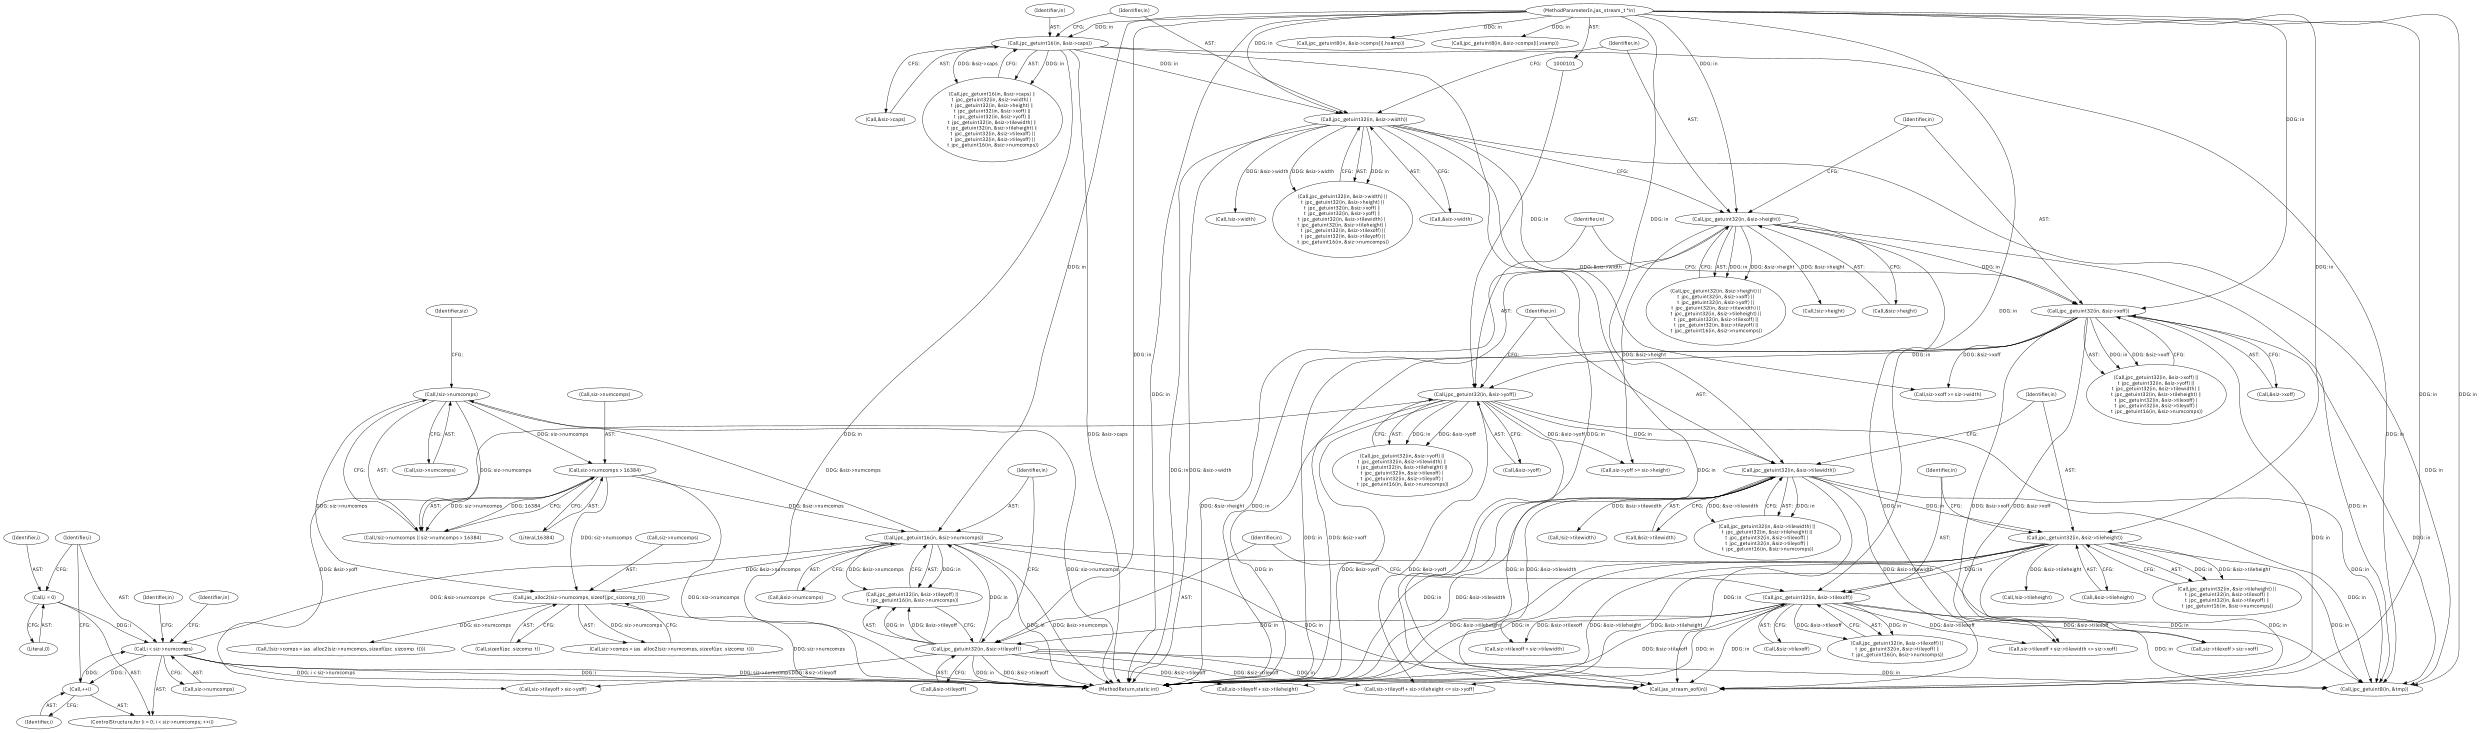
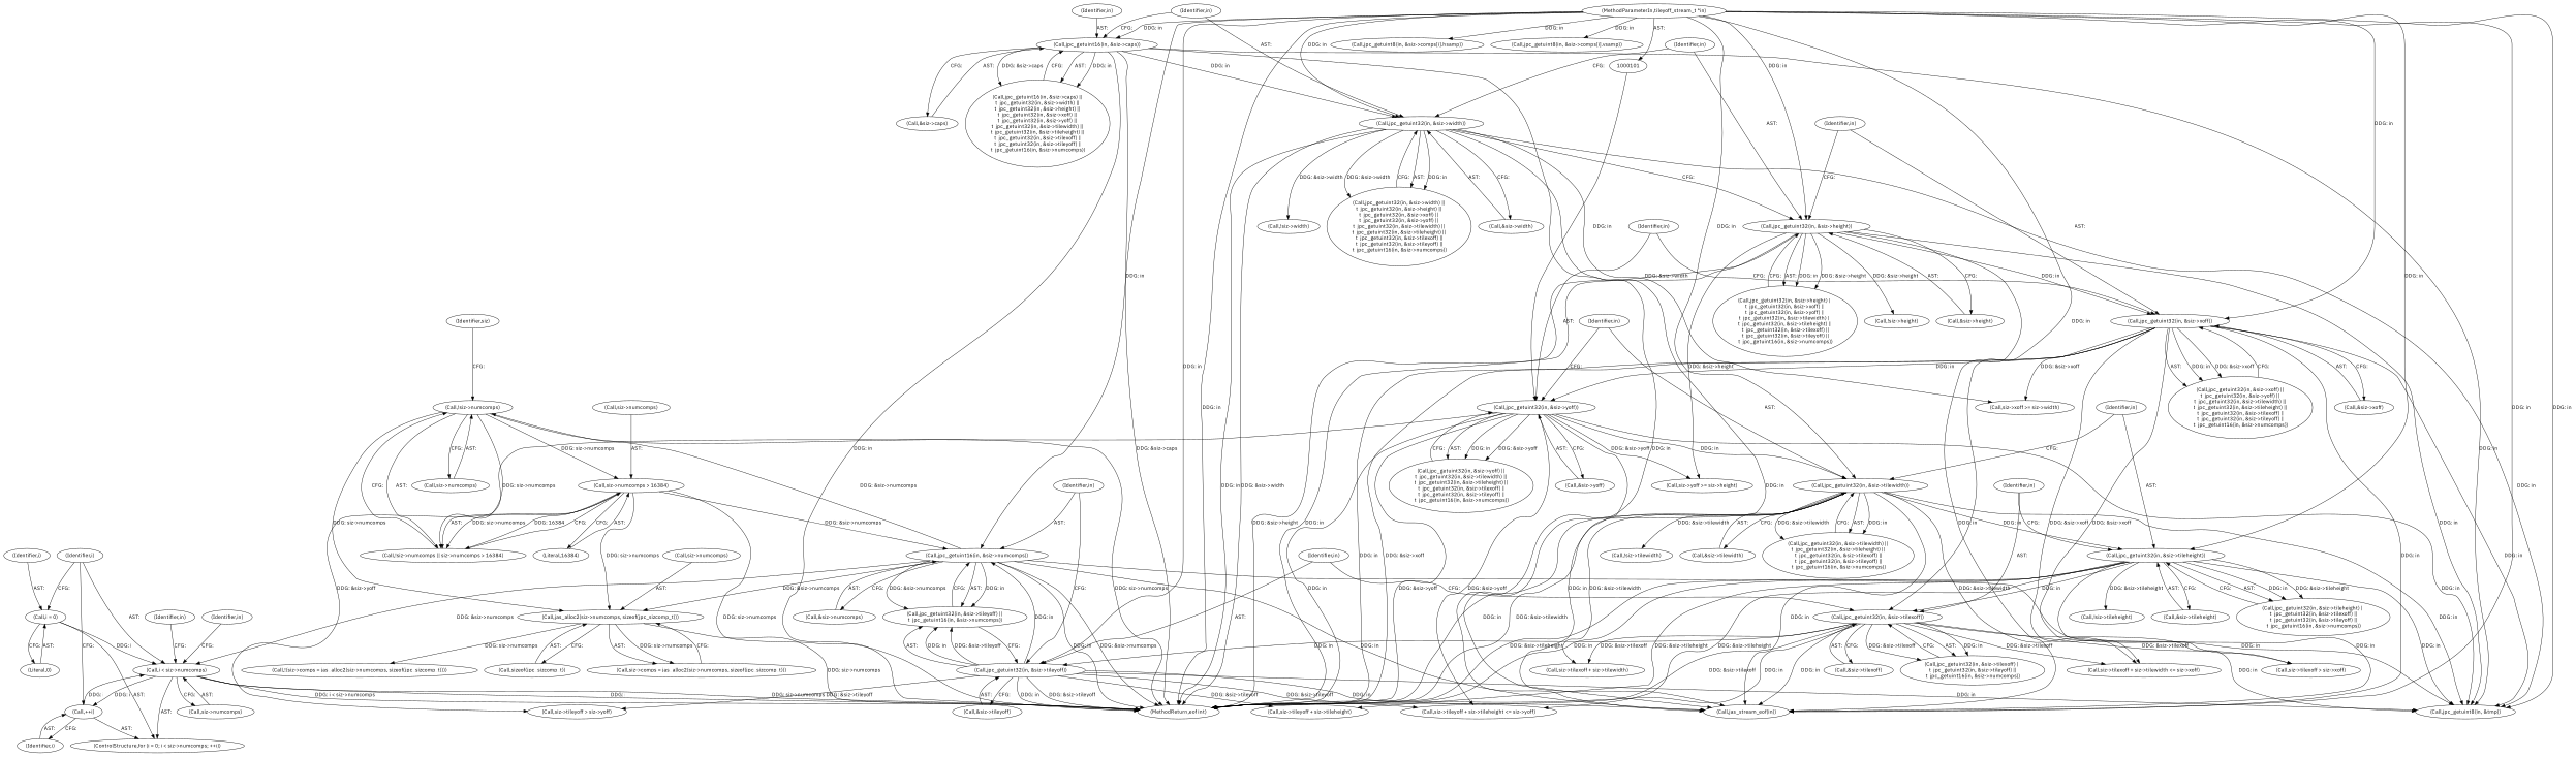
  digraph {
    fontname="IBM Plex Sans"
    node [fontname="IBM Plex Sans"]
    edge [fontname="IBM Plex Sans"]
    n1 [label="(Call,i < siz->numcomps)"]
    n2 [label="(Call,++i)"]
    n3 [label="(ControlStructure,for (i = 0; i < siz->numcomps; ++i))"]
    n4 [label="(Call,siz->numcomps)"]
-   n5 [label="(MethodReturn,static int)"]
+   n5 [label="(MethodReturn,eof int)"]
    n6 [label="(Identifier,i)"]
    n7 [label="(Call,i = 0)"]
    n8 [label="(Literal,0)"]
    n9 [label="(Call,jas_alloc2(siz->numcomps, sizeof(jpc_sizcomp_t)))"]
    n10 [label="(Call,sizeof(jpc_sizcomp_t))"]
    n11 [label="(Call,siz->comps = jas_alloc2(siz->numcomps, sizeof(jpc_sizcomp_t)))"]
    n12 [label="(Call,!(siz->comps = jas_alloc2(siz->numcomps, sizeof(jpc_sizcomp_t))))"]
    n13 [label="(Call,!siz->numcomps)"]
    n14 [label="(Call,siz->numcomps > 16384)"]
    n15 [label="(Call,!siz->numcomps || siz->numcomps > 16384)"]
    n16 [label="(Call,siz->numcomps)"]
    n17 [label="(Call,jpc_getuint16(in, &siz->numcomps))"]
    n18 [label="(Literal,16384)"]
    n19 [label="(Call,jpc_getuint8(in, &tmp))"]
    n20 [label="(Call,jas_stream_eof(in))"]
    n21 [label="(Call,jpc_getuint32(in, &siz->tileyoff) ||\n \t  jpc_getuint16(in, &siz->numcomps))"]
    n22 [label="(Call,&siz->numcomps)"]
    n23 [label="(Call,jpc_getuint32(in, &siz->tileyoff))"]
    n24 [label="(Call,siz->tileyoff + siz->tileheight)"]
    n25 [label="(Call,&siz->tileyoff)"]
    n26 [label="(Call,siz->tileyoff > siz->yoff)"]
    n27 [label="(Call,siz->tileyoff + siz->tileheight <= siz->yoff)"]
    n28 [label="(Call,jpc_getuint32(in, &siz->tilexoff))"]
    n29 [label="(Call,siz->tilexoff + siz->tilewidth <= siz->xoff)"]
    n30 [label="(Call,siz->tilexoff > siz->xoff)"]
    n31 [label="(Call,&siz->tilexoff)"]
    n32 [label="(Call,siz->tilexoff + siz->tilewidth)"]
    n33 [label="(Call,jpc_getuint32(in, &siz->tilexoff) ||\n \t  jpc_getuint32(in, &siz->tileyoff) ||\n \t  jpc_getuint16(in, &siz->numcomps))"]
    n34 [label="(Call,jpc_getuint32(in, &siz->tileheight))"]
    n35 [label="(Call,!siz->tileheight)"]
    n36 [label="(Call,&siz->tileheight)"]
    n37 [label="(Call,jpc_getuint32(in, &siz->tileheight) ||\n \t  jpc_getuint32(in, &siz->tilexoff) ||\n \t  jpc_getuint32(in, &siz->tileyoff) ||\n \t  jpc_getuint16(in, &siz->numcomps))"]
    n38 [label="(Call,jpc_getuint32(in, &siz->tilewidth))"]
    n39 [label="(Call,&siz->tilewidth)"]
    n40 [label="(Call,jpc_getuint32(in, &siz->tilewidth) ||\n\t  jpc_getuint32(in, &siz->tileheight) ||\n \t  jpc_getuint32(in, &siz->tilexoff) ||\n \t  jpc_getuint32(in, &siz->tileyoff) ||\n \t  jpc_getuint16(in, &siz->numcomps))"]
    n41 [label="(Call,!siz->tilewidth)"]
    n42 [label="(Call,jpc_getuint32(in, &siz->yoff))"]
    n43 [label="(Call,&siz->yoff)"]
    n44 [label="(Call,siz->yoff >= siz->height)"]
    n45 [label="(Call,jpc_getuint32(in, &siz->yoff) ||\n\t  jpc_getuint32(in, &siz->tilewidth) ||\n\t  jpc_getuint32(in, &siz->tileheight) ||\n \t  jpc_getuint32(in, &siz->tilexoff) ||\n \t  jpc_getuint32(in, &siz->tileyoff) ||\n \t  jpc_getuint16(in, &siz->numcomps))"]
    n46 [label="(Call,jpc_getuint32(in, &siz->xoff))"]
    n47 [label="(Call,siz->xoff >= siz->width)"]
    n48 [label="(Call,&siz->xoff)"]
    n49 [label="(Call,jpc_getuint32(in, &siz->xoff) ||\n\t  jpc_getuint32(in, &siz->yoff) ||\n\t  jpc_getuint32(in, &siz->tilewidth) ||\n\t  jpc_getuint32(in, &siz->tileheight) ||\n \t  jpc_getuint32(in, &siz->tilexoff) ||\n \t  jpc_getuint32(in, &siz->tileyoff) ||\n \t  jpc_getuint16(in, &siz->numcomps))"]
    n50 [label="(Call,jpc_getuint32(in, &siz->height))"]
    n51 [label="(Call,jpc_getuint32(in, &siz->height) ||\n\t  jpc_getuint32(in, &siz->xoff) ||\n\t  jpc_getuint32(in, &siz->yoff) ||\n\t  jpc_getuint32(in, &siz->tilewidth) ||\n\t  jpc_getuint32(in, &siz->tileheight) ||\n \t  jpc_getuint32(in, &siz->tilexoff) ||\n \t  jpc_getuint32(in, &siz->tileyoff) ||\n \t  jpc_getuint16(in, &siz->numcomps))"]
    n52 [label="(Call,!siz->height)"]
    n53 [label="(Call,&siz->height)"]
    n54 [label="(Call,jpc_getuint32(in, &siz->width))"]
    n55 [label="(Call,&siz->width)"]
    n56 [label="(Call,!siz->width)"]
    n57 [label="(Call,jpc_getuint32(in, &siz->width) ||\n\t  jpc_getuint32(in, &siz->height) ||\n\t  jpc_getuint32(in, &siz->xoff) ||\n\t  jpc_getuint32(in, &siz->yoff) ||\n\t  jpc_getuint32(in, &siz->tilewidth) ||\n\t  jpc_getuint32(in, &siz->tileheight) ||\n \t  jpc_getuint32(in, &siz->tilexoff) ||\n \t  jpc_getuint32(in, &siz->tileyoff) ||\n \t  jpc_getuint16(in, &siz->numcomps))"]
    n58 [label="(Call,jpc_getuint16(in, &siz->caps))"]
    n59 [label="(Call,jpc_getuint16(in, &siz->caps) ||\n\t  jpc_getuint32(in, &siz->width) ||\n\t  jpc_getuint32(in, &siz->height) ||\n\t  jpc_getuint32(in, &siz->xoff) ||\n\t  jpc_getuint32(in, &siz->yoff) ||\n\t  jpc_getuint32(in, &siz->tilewidth) ||\n\t  jpc_getuint32(in, &siz->tileheight) ||\n \t  jpc_getuint32(in, &siz->tilexoff) ||\n \t  jpc_getuint32(in, &siz->tileyoff) ||\n \t  jpc_getuint16(in, &siz->numcomps))"]
    n60 [label="(Call,&siz->caps)"]
-   n61 [label="(MethodParameterIn,jas_stream_t *in)"]
+   n61 [label="(MethodParameterIn,tileyoff_stream_t *in)"]
    n62 [label="(Call,jpc_getuint8(in, &siz->comps[i].hsamp))"]
    n63 [label="(Call,jpc_getuint8(in, &siz->comps[i].vsamp))"]
    1000101
    n65 [label="(Identifier,in)"]
    n66 [label="(Identifier,in)"]
    n67 [label="(Identifier,in)"]
    n68 [label="(Identifier,i)"]
    n69 [label="(Identifier,in)"]
    n70 [label="(Identifier,in)"]
    n71 [label="(Identifier,in)"]
    n72 [label="(Identifier,i)"]
    n73 [label="(Identifier,in)"]
    n74 [label="(Identifier,in)"]
    n75 [label="(Identifier,in)"]
    n76 [label="(Identifier,in)"]
    n77 [label="(Identifier,in)"]
    n78 [label="(Call,siz->numcomps)"]
    n79 [label="(Call,siz->numcomps)"]
    n80 [label="(Identifier,in)"]
    n81 [label="(Identifier,siz)"]
    n1 -> n2 [label="DDG: i"]
    n1 -> n3 [label="AST: "]
    n1 -> n4 [label="CFG: "]
    n1 -> n5 [label="DDG: i"]
    n1 -> n5 [label="DDG: siz->numcomps"]
    n1 -> n5 [label="DDG: i < siz->numcomps"]
    n2 -> n1 [label="DDG: i"]
    n2 -> n3 [label="AST: "]
    n2 -> n6 [label="CFG: "]
    n4 -> n1 [label="AST: "]
    n6 -> n2 [label="AST: "]
    n7 -> n1 [label="DDG: i"]
    n7 -> n3 [label="AST: "]
    n7 -> n8 [label="CFG: "]
    n8 -> n7 [label="AST: "]
    n9 -> n5 [label="DDG: siz->numcomps"]
    n9 -> n10 [label="CFG: "]
    n9 -> n11 [label="AST: "]
    n9 -> n11 [label="DDG: siz->numcomps"]
    n9 -> n12 [label="DDG: siz->numcomps"]
    n10 -> n9 [label="AST: "]
    n11 -> n9 [label="CFG: "]
    n13 -> n5 [label="DDG: siz->numcomps"]
    n13 -> n9 [label="DDG: siz->numcomps"]
    n13 -> n14 [label="DDG: siz->numcomps"]
    n13 -> n15 [label="AST: "]
    n13 -> n15 [label="DDG: siz->numcomps"]
    n13 -> n16 [label="CFG: "]
    n14 -> n5 [label="DDG: siz->numcomps"]
    n14 -> n9 [label="DDG: siz->numcomps"]
    n14 -> n15 [label="AST: "]
    n14 -> n15 [label="DDG: siz->numcomps"]
    n14 -> n15 [label="DDG: 16384"]
    n14 -> n17 [label="DDG: &siz->numcomps"]
    n14 -> n18 [label="CFG: "]
    n15 -> n13 [label="CFG: "]
    n15 -> n14 [label="CFG: "]
    n16 -> n13 [label="AST: "]
    n17 -> n1 [label="DDG: &siz->numcomps"]
    n17 -> n5 [label="DDG: in"]
    n17 -> n5 [label="DDG: &siz->numcomps"]
    n17 -> n9 [label="DDG: &siz->numcomps"]
    n17 -> n13 [label="DDG: &siz->numcomps"]
    n17 -> n19 [label="DDG: in"]
    n17 -> n20 [label="DDG: in"]
    n17 -> n21 [label="AST: "]
    n17 -> n21 [label="DDG: in"]
    n17 -> n21 [label="DDG: &siz->numcomps"]
    n17 -> n22 [label="CFG: "]
    n18 -> n14 [label="AST: "]
    n21 -> n17 [label="CFG: "]
    n21 -> n23 [label="CFG: "]
    n22 -> n17 [label="AST: "]
    n23 -> n5 [label="DDG: &siz->tileyoff"]
    n23 -> n5 [label="DDG: in"]
    n23 -> n17 [label="DDG: in"]
    n23 -> n19 [label="DDG: in"]
    n23 -> n20 [label="DDG: in"]
    n23 -> n21 [label="AST: "]
    n23 -> n21 [label="DDG: in"]
    n23 -> n21 [label="DDG: &siz->tileyoff"]
    n23 -> n24 [label="DDG: &siz->tileyoff"]
    n23 -> n25 [label="CFG: "]
    n23 -> n26 [label="DDG: &siz->tileyoff"]
    n23 -> n27 [label="DDG: &siz->tileyoff"]
    n25 -> n23 [label="AST: "]
    n28 -> n5 [label="DDG: &siz->tilexoff"]
    n28 -> n5 [label="DDG: in"]
    n28 -> n19 [label="DDG: in"]
    n28 -> n20 [label="DDG: in"]
    n28 -> n23 [label="DDG: in"]
    n28 -> n29 [label="DDG: &siz->tilexoff"]
    n28 -> n30 [label="DDG: &siz->tilexoff"]
    n28 -> n31 [label="CFG: "]
    n28 -> n32 [label="DDG: &siz->tilexoff"]
    n28 -> n33 [label="AST: "]
    n28 -> n33 [label="DDG: in"]
    n28 -> n33 [label="DDG: &siz->tilexoff"]
    n31 -> n28 [label="AST: "]
    n33 -> n28 [label="CFG: "]
    n34 -> n5 [label="DDG: &siz->tileheight"]
    n34 -> n5 [label="DDG: in"]
    n34 -> n19 [label="DDG: in"]
    n34 -> n20 [label="DDG: in"]
    n34 -> n24 [label="DDG: &siz->tileheight"]
    n34 -> n27 [label="DDG: &siz->tileheight"]
    n34 -> n28 [label="DDG: in"]
    n34 -> n35 [label="DDG: &siz->tileheight"]
    n34 -> n36 [label="CFG: "]
    n34 -> n37 [label="AST: "]
    n34 -> n37 [label="DDG: in"]
    n34 -> n37 [label="DDG: &siz->tileheight"]
    n36 -> n34 [label="AST: "]
    n37 -> n34 [label="CFG: "]
    n38 -> n5 [label="DDG: &siz->tilewidth"]
    n38 -> n5 [label="DDG: in"]
    n38 -> n19 [label="DDG: in"]
    n38 -> n20 [label="DDG: in"]
    n38 -> n29 [label="DDG: &siz->tilewidth"]
    n38 -> n32 [label="DDG: &siz->tilewidth"]
    n38 -> n34 [label="DDG: in"]
    n38 -> n39 [label="CFG: "]
    n38 -> n40 [label="AST: "]
    n38 -> n40 [label="DDG: in"]
    n38 -> n40 [label="DDG: &siz->tilewidth"]
    n38 -> n41 [label="DDG: &siz->tilewidth"]
    n39 -> n38 [label="AST: "]
    n40 -> n38 [label="CFG: "]
    n42 -> n5 [label="DDG: &siz->yoff"]
    n42 -> n5 [label="DDG: in"]
    n42 -> n19 [label="DDG: in"]
    n42 -> n20 [label="DDG: in"]
    n42 -> n26 [label="DDG: &siz->yoff"]
    n42 -> n27 [label="DDG: &siz->yoff"]
    n42 -> n38 [label="DDG: in"]
    n42 -> n43 [label="CFG: "]
    n42 -> n44 [label="DDG: &siz->yoff"]
    n42 -> n45 [label="AST: "]
    n42 -> n45 [label="DDG: in"]
    n42 -> n45 [label="DDG: &siz->yoff"]
    n43 -> n42 [label="AST: "]
    n45 -> n42 [label="CFG: "]
    n46 -> n5 [label="DDG: in"]
    n46 -> n5 [label="DDG: &siz->xoff"]
    n46 -> n19 [label="DDG: in"]
    n46 -> n20 [label="DDG: in"]
    n46 -> n29 [label="DDG: &siz->xoff"]
    n46 -> n30 [label="DDG: &siz->xoff"]
    n46 -> n42 [label="DDG: in"]
    n46 -> n47 [label="DDG: &siz->xoff"]
    n46 -> n48 [label="CFG: "]
    n46 -> n49 [label="AST: "]
    n46 -> n49 [label="DDG: in"]
    n46 -> n49 [label="DDG: &siz->xoff"]
    n48 -> n46 [label="AST: "]
    n49 -> n46 [label="CFG: "]
    n50 -> n5 [label="DDG: in"]
    n50 -> n5 [label="DDG: &siz->height"]
    n50 -> n19 [label="DDG: in"]
    n50 -> n20 [label="DDG: in"]
    n50 -> n44 [label="DDG: &siz->height"]
    n50 -> n46 [label="DDG: in"]
    n50 -> n51 [label="AST: "]
    n50 -> n51 [label="DDG: in"]
    n50 -> n51 [label="DDG: &siz->height"]
    n50 -> n52 [label="DDG: &siz->height"]
    n50 -> n53 [label="CFG: "]
    n51 -> n50 [label="CFG: "]
    n53 -> n50 [label="AST: "]
    n54 -> n5 [label="DDG: in"]
    n54 -> n5 [label="DDG: &siz->width"]
    n54 -> n19 [label="DDG: in"]
    n54 -> n20 [label="DDG: in"]
    n54 -> n47 [label="DDG: &siz->width"]
    n54 -> n50 [label="CFG: "]
    n54 -> n55 [label="CFG: "]
    n54 -> n56 [label="DDG: &siz->width"]
    n54 -> n57 [label="AST: "]
    n54 -> n57 [label="DDG: in"]
    n54 -> n57 [label="DDG: &siz->width"]
    n55 -> n54 [label="AST: "]
    n57 -> n54 [label="CFG: "]
    n58 -> n5 [label="DDG: &siz->caps"]
    n58 -> n5 [label="DDG: in"]
    n58 -> n19 [label="DDG: in"]
    n58 -> n20 [label="DDG: in"]
    n58 -> n54 [label="DDG: in"]
    n58 -> n59 [label="AST: "]
    n58 -> n59 [label="DDG: in"]
    n58 -> n59 [label="DDG: &siz->caps"]
    n58 -> n60 [label="CFG: "]
    n59 -> n58 [label="CFG: "]
    n60 -> n58 [label="AST: "]
    n61 -> n5 [label="DDG: in"]
    n61 -> n17 [label="DDG: in"]
    n61 -> n19 [label="DDG: in"]
    n61 -> n20 [label="DDG: in"]
    n61 -> n23 [label="DDG: in"]
    n61 -> n28 [label="DDG: in"]
    n61 -> n34 [label="DDG: in"]
    n61 -> n38 [label="DDG: in"]
    n61 -> n46 [label="DDG: in"]
    n61 -> n50 [label="DDG: in"]
    n61 -> n54 [label="DDG: in"]
    n61 -> n58 [label="DDG: in"]
    n61 -> n62 [label="DDG: in"]
    n61 -> n63 [label="DDG: in"]
    n61 -> 1000101 [label="AST: "]
    1000101 -> n42 [label="DDG: in"]
    n65 -> n1 [label="CFG: "]
    n66 -> n17 [label="AST: "]
    n66 -> n23 [label="CFG: "]
    n67 -> n34 [label="AST: "]
    n67 -> n38 [label="CFG: "]
    n68 -> n1 [label="AST: "]
    n68 -> n2 [label="CFG: "]
    n68 -> n7 [label="CFG: "]
    n69 -> n23 [label="AST: "]
    n69 -> n28 [label="CFG: "]
    n70 -> n50 [label="AST: "]
    n70 -> n54 [label="CFG: "]
    n71 -> n1 [label="CFG: "]
    n72 -> n7 [label="AST: "]
    n73 -> n46 [label="AST: "]
    n73 -> n50 [label="CFG: "]
    n74 -> n54 [label="AST: "]
    n74 -> n58 [label="CFG: "]
    n75 -> n58 [label="AST: "]
    n76 -> n38 [label="AST: "]
    n76 -> n42 [label="CFG: "]
    n77 -> n42 [label="AST: "]
    n77 -> n46 [label="CFG: "]
    n78 -> n14 [label="AST: "]
    n79 -> n9 [label="AST: "]
    n80 -> n28 [label="AST: "]
    n80 -> n34 [label="CFG: "]
    n81 -> n13 [label="CFG: "]
  }
